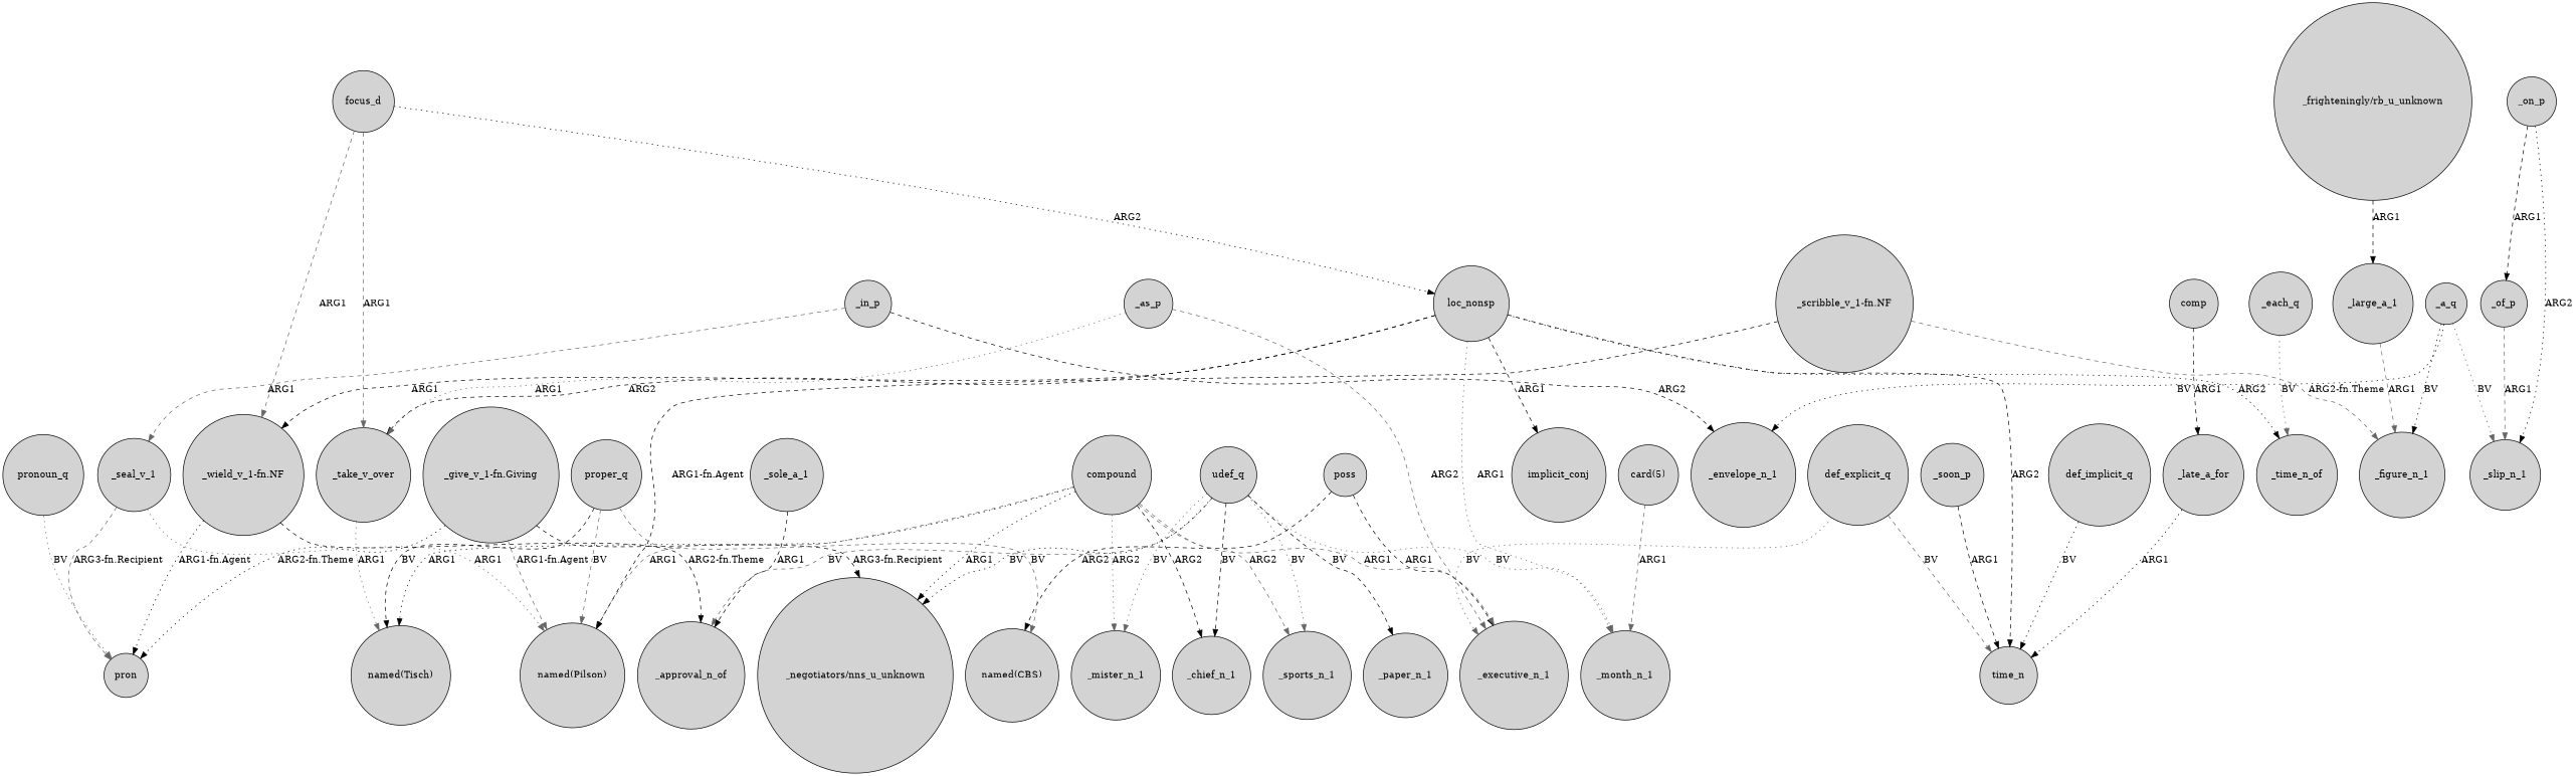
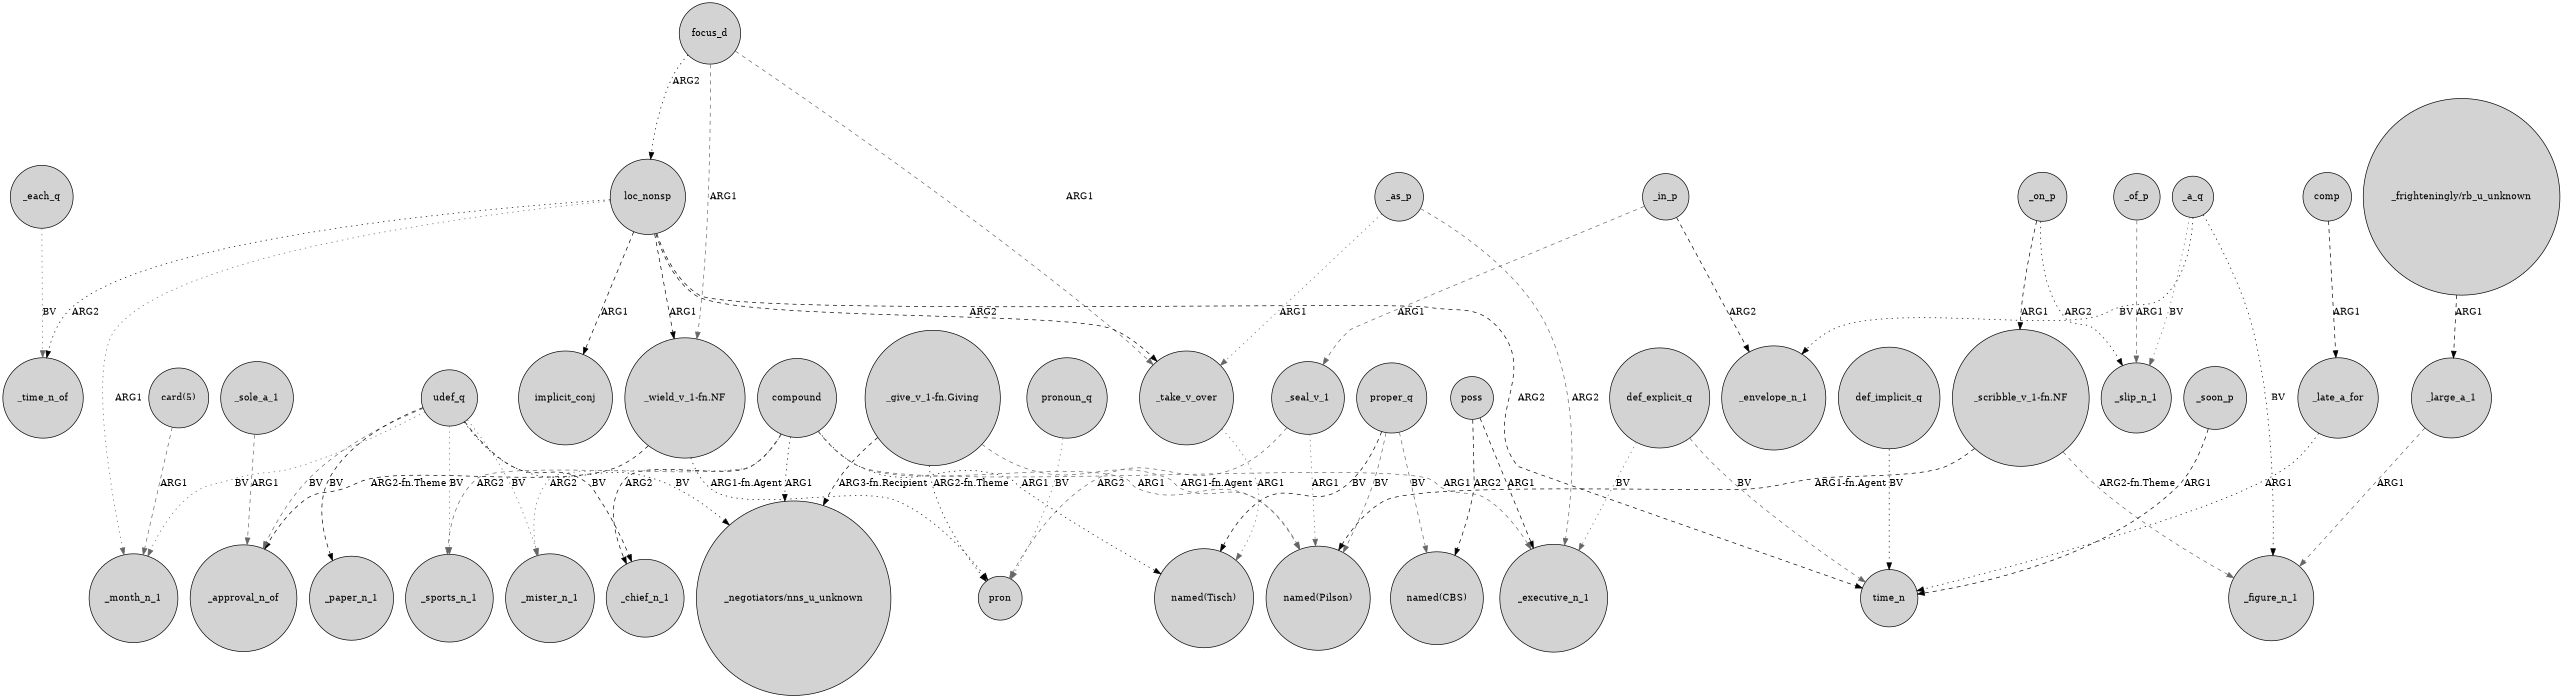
  digraph {
    node [shape=circle style=filled]
    edge [color=black style=dashed]
    focus_d
    loc_nonsp
    "_wield_v_1-fn.NF"
    _take_v_over
    time_n
    _month_n_1
    _time_n_of
    implicit_conj
    pron
    _approval_n_of
    "named(Tisch)"
    _as_p
    _executive_n_1
    _a_q
    _figure_n_1
    _slip_n_1
    _envelope_n_1
    _in_p
    _seal_v_1
    "named(Pilson)"
    comp
    _late_a_for
    "_give_v_1-fn.Giving"
    "_negotiators/nns_u_unknown"
    udef_q
    _mister_n_1
    _paper_n_1
    _chief_n_1
    _sports_n_1
    poss
    "named(CBS)"
    def_explicit_q
    proper_q
    compound
    "_frighteningly/rb_u_unknown"
    _large_a_1
    _of_p
    pronoun_q
    "card(5)"
    _on_p
    "_scribble_v_1-fn.NF"
    _soon_p
    _each_q
    _sole_a_1
    def_implicit_q
    focus_d -> loc_nonsp [label=ARG2 style=dotted]
    focus_d -> "_wield_v_1-fn.NF" [color=gray40 label=ARG1]
    focus_d -> _take_v_over [color=gray40 label=ARG1]
    loc_nonsp -> "_wield_v_1-fn.NF" [label=ARG1]
    loc_nonsp -> _take_v_over [label=ARG2]
    loc_nonsp -> time_n [label=ARG2]
    loc_nonsp -> _month_n_1 [color=gray40 label=ARG1 style=dotted]
    loc_nonsp -> _time_n_of [label=ARG2 style=dotted]
    loc_nonsp -> implicit_conj [label=ARG1]
    "_wield_v_1-fn.NF" -> pron [label="ARG1-fn.Agent" style=dotted]
    "_wield_v_1-fn.NF" -> _approval_n_of [label="ARG2-fn.Theme"]
    _take_v_over -> "named(Tisch)" [color=gray40 label=ARG1 style=dotted]
    _as_p -> _take_v_over [color=gray40 label=ARG1 style=dotted]
    _as_p -> _executive_n_1 [color=gray40 label=ARG2]
    _a_q -> _figure_n_1 [label=BV style=dotted]
    _a_q -> _slip_n_1 [color=gray40 label=BV style=dotted]
    _a_q -> _envelope_n_1 [label=BV style=dotted]
    _in_p -> _envelope_n_1 [label=ARG2]
    _in_p -> _seal_v_1 [color=gray40 label=ARG1]
-   _seal_v_1 -> pron [color=gray40 label="ARG3-fn.Recipient"]
+   _seal_v_1 -> pron [color=gray40 label=ARG2]
    _seal_v_1 -> "named(Pilson)" [color=gray40 label=ARG1 style=dotted]
    comp -> _late_a_for [label=ARG1]
    _late_a_for -> time_n [label=ARG1 style=dotted]
    "_give_v_1-fn.Giving" -> pron [label="ARG2-fn.Theme" style=dotted]
    "_give_v_1-fn.Giving" -> "named(Pilson)" [color=gray40 label="ARG1-fn.Agent"]
    "_give_v_1-fn.Giving" -> "_negotiators/nns_u_unknown" [label="ARG3-fn.Recipient"]
    udef_q -> _month_n_1 [color=gray40 label=BV style=dotted]
    udef_q -> _approval_n_of [color=gray40 label=BV]
    udef_q -> "_negotiators/nns_u_unknown" [label=BV style=dotted]
    udef_q -> _mister_n_1 [color=gray40 label=BV style=dotted]
    udef_q -> _paper_n_1 [label=BV]
    udef_q -> _chief_n_1 [label=BV]
    udef_q -> _sports_n_1 [color=gray40 label=BV style=dotted]
    poss -> _executive_n_1 [label=ARG1]
    poss -> "named(CBS)" [label=ARG2]
    def_explicit_q -> time_n [color=gray40 label=BV]
    def_explicit_q -> _executive_n_1 [color=gray40 label=BV style=dotted]
    proper_q -> "named(Tisch)" [label=BV]
    proper_q -> "named(Pilson)" [color=gray40 label=BV]
    proper_q -> "named(CBS)" [color=gray40 label=BV]
    compound -> "named(Tisch)" [label=ARG1 style=dotted]
    compound -> _executive_n_1 [color=gray40 label=ARG1]
    compound -> "named(Pilson)" [color=gray40 label=ARG1]
    compound -> "_negotiators/nns_u_unknown" [label=ARG1 style=dotted]
    compound -> _mister_n_1 [color=gray40 label=ARG2 style=dotted]
    compound -> _chief_n_1 [label=ARG2]
    compound -> _sports_n_1 [color=gray40 label=ARG2]
    "_frighteningly/rb_u_unknown" -> _large_a_1 [label=ARG1]
    _large_a_1 -> _figure_n_1 [color=gray40 label=ARG1]
    _of_p -> _slip_n_1 [color=gray40 label=ARG1]
    pronoun_q -> pron [color=gray40 label=BV style=dotted]
    "card(5)" -> _month_n_1 [color=gray40 label=ARG1]
    _on_p -> _slip_n_1 [label=ARG2 style=dotted]
-   _on_p -> _of_p [label=ARG1]
+   _on_p -> "_scribble_v_1-fn.NF" [label=ARG1]
    "_scribble_v_1-fn.NF" -> _figure_n_1 [color=gray40 label="ARG2-fn.Theme"]
    "_scribble_v_1-fn.NF" -> "named(Pilson)" [label="ARG1-fn.Agent"]
    _soon_p -> time_n [label=ARG1]
    _each_q -> _time_n_of [color=gray40 label=BV style=dotted]
-   _sole_a_1 -> _approval_n_of [label=ARG1]
+   _sole_a_1 -> _approval_n_of [color=gray40 label=ARG1]
    def_implicit_q -> time_n [label=BV style=dotted]
  }
